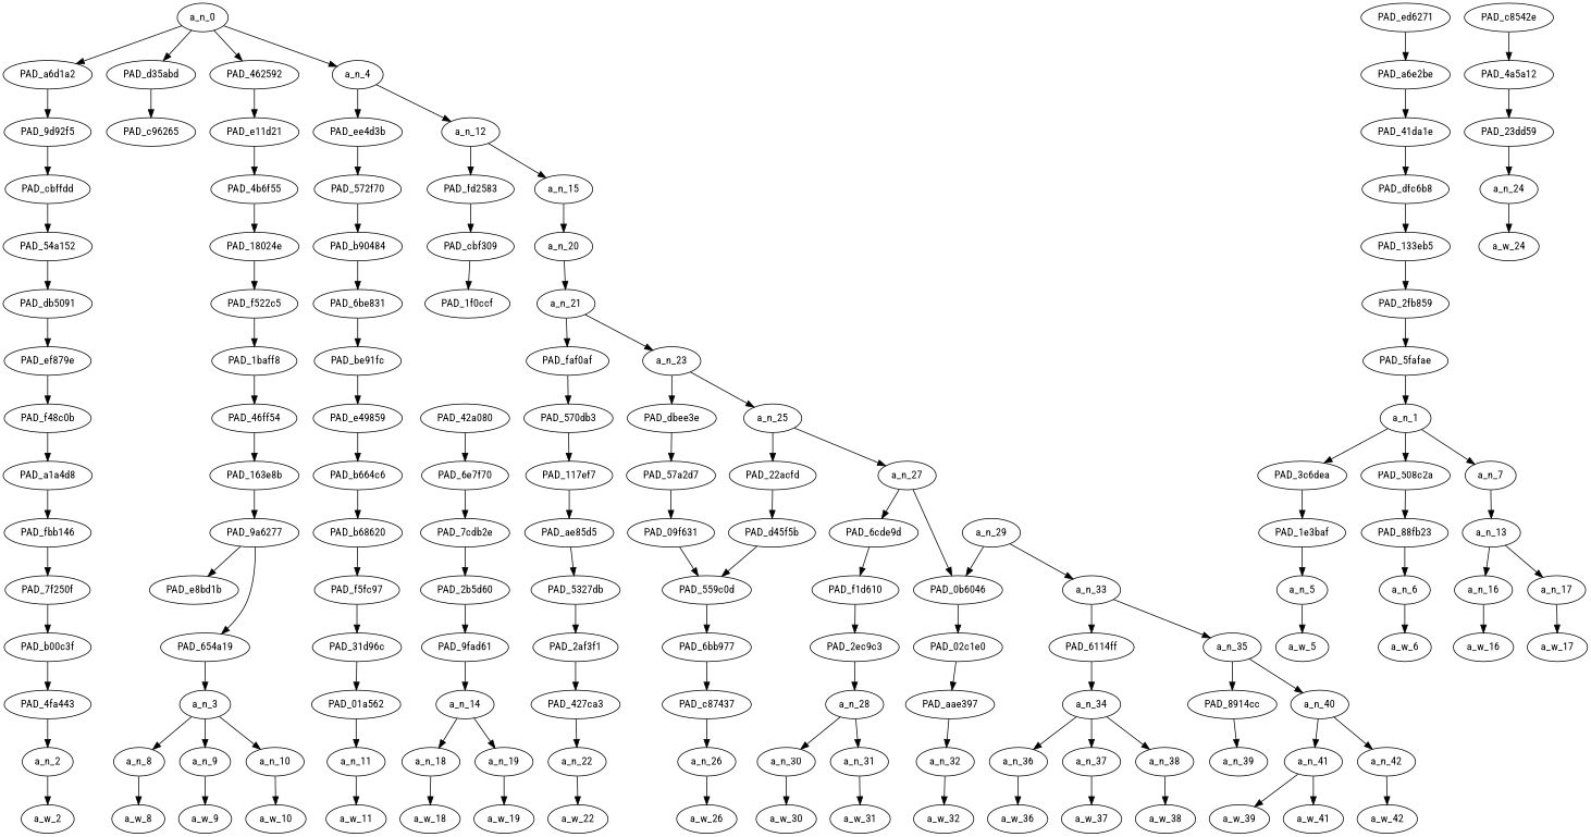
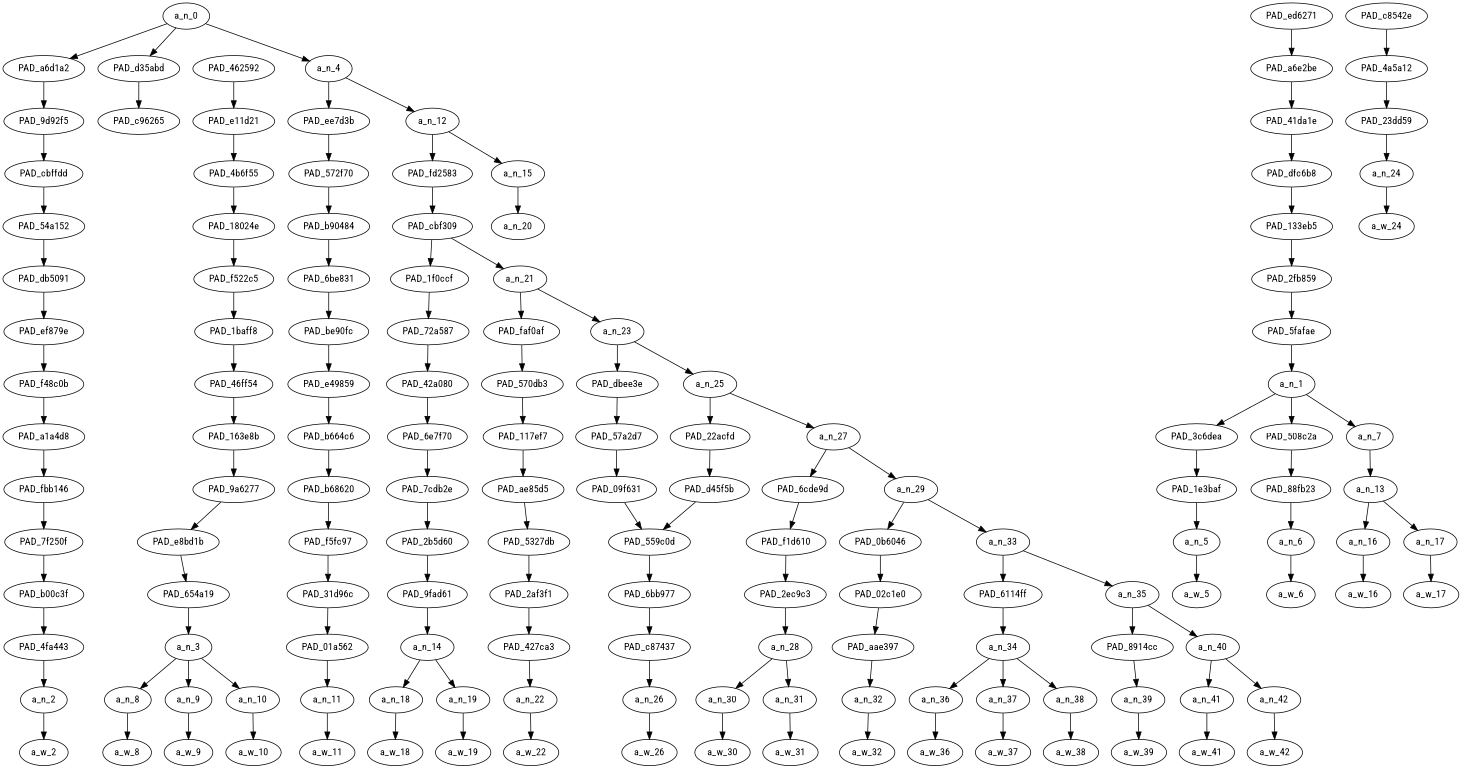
  strict digraph {
    fontname="Roboto Condensed"
    node [div_dir=1 fontname="Roboto Condensed" index=0 level=1 text_span="[4]" value=0.03120883]
    edge [fontname="Roboto Condensed"]
    a_n_0 [level=14 text_span="[0, 1, 2, 3, 4, 5, 6, 7, 8, 9, 10, 11, 12, 13, 14, 15, 16, 17, 18, 19, 20, 21, 22]" value=0.99999998]
    PAD_a6d1a2 [index=1 level=13]
    PAD_d35abd [level=13 text_span="[0, 1, 2, 3]" value=0.19670780]
    PAD_462592 [index=2 level=13 text_span="[5, 6, 7]" value=0.34139690]
    a_n_4 [index=3 level=13 text_span="[8, 9, 10, 11, 12, 13, 14, 15, 16, 17, 18, 19, 20, 21, 22]" value=0.42964455]
    PAD_9d92f5 [index=1 level=12]
    PAD_c96265 [level=12 text_span="[0, 1, 2, 3]" value=0.19670780]
    PAD_e11d21 [index=2 level=12 text_span="[5, 6, 7]" value=0.34139690]
-   PAD_ee4d3b [index=3 level=12 text_span="[8]" value=0.03265730]
+   PAD_ee4d3b [index=3 level=12 text_span="[8]" value=0.03265730 label=PAD_ee7d3b]
    a_n_12 [index=4 level=12 text_span="[9, 10, 11, 12, 13, 14, 15, 16, 17, 18, 19, 20, 21, 22]" value=0.39670768]
    PAD_cbffdd [index=1 level=11]
    PAD_4b6f55 [index=2 level=11 text_span="[5, 6, 7]" value=0.34139690]
    PAD_572f70 [index=3 level=11 text_span="[8]" value=0.03265730]
    PAD_fd2583 [index=4 level=11 text_span="[9, 10]" value=0.04863919]
    a_n_15 [index=5 level=11 text_span="[11, 12, 13, 14, 15, 16, 17, 18, 19, 20, 21, 22]" value=0.34784907]
    PAD_54a152 [index=1 level=10]
    PAD_db5091 [index=1 level=9]
    PAD_ef879e [index=1 level=8]
    PAD_f48c0b [index=1 level=7]
    PAD_a1a4d8 [index=1 level=6]
    PAD_fbb146 [index=1 level=5]
    PAD_7f250f [index=1 level=4]
    PAD_b00c3f [index=3 level=3]
    PAD_4fa443 [index=3 level=2]
    a_n_2 [index=4]
    a_w_2 [div_dir=0 index=4 level=0 value=does]
    PAD_ed6271 [level=11 text_span="[0, 1, 2, 3]" value=0.19670780]
    PAD_a6e2be [level=10 text_span="[0, 1, 2, 3]" value=0.19670780]
    PAD_41da1e [level=9 text_span="[0, 1, 2, 3]" value=0.19670780]
    PAD_dfc6b8 [level=8 text_span="[0, 1, 2, 3]" value=0.19670780]
    PAD_133eb5 [level=7 text_span="[0, 1, 2, 3]" value=0.19670780]
    PAD_2fb859 [level=6 text_span="[0, 1, 2, 3]" value=0.19670780]
    PAD_5fafae [level=5 text_span="[0, 1, 2, 3]" value=0.19670780]
    a_n_1 [level=4 text_span="[0, 1, 2, 3]" value=0.19670780]
    PAD_3c6dea [level=3 text_span="[0]" value=0.06307163]
    PAD_508c2a [index=1 level=3 text_span="[1]" value=0.04877515]
    a_n_7 [index=2 level=3 text_span="[2, 3]" value=0.08437513]
    PAD_1e3baf [level=2 text_span="[0]" value=0.06307163]
    PAD_88fb23 [index=1 level=2 text_span="[1]" value=0.04877515]
    a_n_13 [index=2 level=2 text_span="[2, 3]" value=0.08410589]
    a_n_5 [text_span="[0]" value=0.06307163]
    a_n_6 [index=1 text_span="[1]" value=0.04877515]
    a_n_16 [index=2 text_span="[2]" value=0.04468925]
    a_n_17 [index=3 text_span="[3]" value=0.03914741]
    a_w_5 [div_dir=0 level=0 text_span="[0]" value=excuse]
    a_w_6 [div_dir=0 index=1 level=0 text_span="[1]" value=me]
    a_w_16 [div_dir=0 index=2 level=0 text_span="[2]" value=ma]
    a_w_17 [div_dir=0 index=3 level=0 text_span="[3]" value=am]
    PAD_18024e [index=2 level=10 text_span="[5, 6, 7]" value=0.34139690]
    PAD_f522c5 [index=2 level=9 text_span="[5, 6, 7]" value=0.34139690]
    PAD_1baff8 [index=2 level=8 text_span="[5, 6, 7]" value=0.34139690]
    PAD_46ff54 [index=2 level=7 text_span="[5, 6, 7]" value=0.34139690]
    PAD_163e8b [index=2 level=6 text_span="[5, 6, 7]" value=0.34139690]
    PAD_9a6277 [index=2 level=5 text_span="[5, 6, 7]" value=0.34139690]
    PAD_e8bd1b [index=2 level=4 text_span="[5, 6, 7]" value=0.34139690]
    PAD_654a19 [index=4 level=3 text_span="[5, 6, 7]" value=0.34139690]
    a_n_3 [index=4 level=2 text_span="[5, 6, 7]" value=0.34139690]
    a_n_8 [index=5 text_span="[5]" value=0.05155838]
    a_n_9 [index=6 text_span="[6]" value=0.23481309]
    a_n_10 [index=7 text_span="[7]" value=0.05359775]
    a_w_8 [div_dir=0 index=5 level=0 text_span="[5]" value=your]
    a_w_9 [div_dir=0 index=6 level=0 text_span="[6]" value=nigger]
    a_w_10 [div_dir=0 index=7 level=0 text_span="[7]" value=ass]
    PAD_b90484 [index=3 level=10 text_span="[8]" value=0.03265730]
    PAD_cbf309 [index=4 level=10 text_span="[9, 10]" value=0.04863919]
    a_n_20 [index=5 level=10 text_span="[11, 12, 13, 14, 15, 16, 17, 18, 19, 20, 21, 22]" value=0.34762732]
    PAD_6be831 [index=3 level=9 text_span="[8]" value=0.03265730]
-   PAD_be90fc [index=3 level=8 text_span="[8]" value=0.03265730 label=PAD_be91fc]
+   PAD_be90fc [index=3 level=8 text_span="[8]" value=0.03265730]
    PAD_e49859 [index=3 level=7 text_span="[8]" value=0.03265730]
    PAD_b664c6 [index=3 level=6 text_span="[8]" value=0.03265730]
    PAD_b68620 [index=3 level=5 text_span="[8]" value=0.03265730]
    PAD_f5fc97 [index=3 level=4 text_span="[8]" value=0.03265730]
    PAD_31d96c [index=5 level=3 text_span="[8]" value=0.03265730]
    PAD_01a562 [index=5 level=2 text_span="[8]" value=0.03265730]
    a_n_11 [index=8 text_span="[8]" value=0.03265730]
    a_w_11 [div_dir=0 index=8 level=0 text_span="[8]" value=have]
    PAD_1f0ccf [index=4 level=9 text_span="[9, 10]" value=0.04863919]
    a_n_21 [index=5 level=9 text_span="[11, 12, 13, 14, 15, 16, 17, 18, 19, 20, 21, 22]" value=0.34740556]
+   PAD_72a587 [index=4 level=8 text_span="[9, 10]" value=0.04863919]
    PAD_42a080 [index=4 level=7 text_span="[9, 10]" value=0.04863919]
    PAD_6e7f70 [index=4 level=6 text_span="[9, 10]" value=0.04863919]
    PAD_7cdb2e [index=4 level=5 text_span="[9, 10]" value=0.04863919]
    PAD_2b5d60 [index=4 level=4 text_span="[9, 10]" value=0.04863919]
    PAD_9fad61 [index=6 level=3 text_span="[9, 10]" value=0.04863919]
    a_n_14 [index=6 level=2 text_span="[9, 10]" value=0.04863919]
    a_n_18 [index=9 text_span="[9]" value=0.02281492]
    a_n_19 [div_dir=-1 index=10 text_span="[10]" value=0.02578681]
    a_w_18 [div_dir=0 index=9 level=0 text_span="[9]" value=a]
    a_w_19 [div_dir=0 index=10 level=0 text_span="[10]" value=moment]
    PAD_faf0af [index=5 level=8 text_span="[11]" value=0.02123059]
    a_n_23 [index=6 level=8 text_span="[12, 13, 14, 15, 16, 17, 18, 19, 20, 21, 22]" value=0.32595321]
    PAD_570db3 [index=5 level=7 text_span="[11]" value=0.02123059]
    PAD_dbee3e [index=6 level=7 text_span="[12]" value=0.02530999]
    a_n_25 [index=7 level=7 text_span="[13, 14, 15, 16, 17, 18, 19, 20, 21, 22]" value=0.30042633]
    PAD_117ef7 [index=5 level=6 text_span="[11]" value=0.02123059]
    PAD_57a2d7 [index=6 level=6 text_span="[12]" value=0.02530999]
    PAD_22acfd [div_dir=-1 index=7 level=6 text_span="[13]" value=0.02591201]
    a_n_27 [index=8 level=6 text_span="[14, 15, 16, 17, 18, 19, 20, 21, 22]" value=0.27428893]
    PAD_ae85d5 [index=5 level=5 text_span="[11]" value=0.02123059]
    PAD_5327db [index=5 level=4 text_span="[11]" value=0.02123059]
    PAD_2af3f1 [index=7 level=3 text_span="[11]" value=0.02123059]
    PAD_427ca3 [index=7 level=2 text_span="[11]" value=0.02123059]
    a_n_22 [index=11 text_span="[11]" value=0.02123059]
    a_w_22 [div_dir=0 index=11 level=0 text_span="[11]" value=to]
    PAD_09f631 [index=6 level=5 text_span="[12]" value=0.02530999]
    PAD_d45f5b [div_dir=-1 index=7 level=5 text_span="[13]" value=0.02591201]
    PAD_6cde9d [index=8 level=5 text_span="[14, 15]" value=0.05330366]
    a_n_29 [index=9 level=5 text_span="[16, 17, 18, 19, 20, 21, 22]" value=0.22071542]
    PAD_559c0d [div_dir=-1 index=7 level=4 text_span="[13]" value=0.02591201]
    PAD_c8542e [index=6 level=4 text_span="[12]" value=0.02530999]
    PAD_4a5a12 [index=8 level=3 text_span="[12]" value=0.02530999]
    PAD_23dd59 [index=8 level=2 text_span="[12]" value=0.02530999]
    a_n_24 [index=12 text_span="[12]" value=0.02530999]
    a_w_24 [div_dir=0 index=12 level=0 text_span="[12]" value=speak]
    PAD_f1d610 [index=8 level=4 text_span="[14, 15]" value=0.05330366]
    PAD_0b6046 [index=9 level=4 text_span="[16]" value=0.02504869]
    a_n_33 [index=10 level=4 text_span="[17, 18, 19, 20, 21, 22]" value=0.19537539]
    PAD_6bb977 [div_dir=-1 index=9 level=3 text_span="[13]" value=0.02591201]
    PAD_c87437 [div_dir=-1 index=9 level=2 text_span="[13]" value=0.02591201]
    a_n_26 [div_dir=-1 index=13 text_span="[13]" value=0.02591201]
    a_w_26 [div_dir=0 index=13 level=0 text_span="[13]" value=about]
    PAD_2ec9c3 [index=10 level=3 text_span="[14, 15]" value=0.05330366]
    PAD_02c1e0 [index=11 level=3 text_span="[16]" value=0.02504869]
    PAD_6114ff [index=12 level=3 text_span="[17, 18, 19]" value=0.09347999]
    a_n_35 [index=13 level=3 text_span="[20, 21, 22]" value=0.10160053]
    a_n_28 [index=10 level=2 text_span="[14, 15]" value=0.05330366]
    a_n_30 [index=14 text_span="[14]" value=0.02363884]
    a_n_31 [index=15 text_span="[15]" value=0.02963462]
    a_w_30 [div_dir=0 index=14 level=0 text_span="[14]" value=the]
    a_w_31 [div_dir=0 index=15 level=0 text_span="[15]" value=day]
    PAD_aae397 [index=11 level=2 text_span="[16]" value=0.02504869]
    a_n_34 [index=12 level=2 text_span="[17, 18, 19]" value=0.09347999]
    PAD_8914cc [index=13 level=2 text_span="[20]" value=0.02292936]
    a_n_40 [index=14 level=2 text_span="[21, 22]" value=0.07842939]
    a_n_32 [index=16 text_span="[16]" value=0.02504869]
    a_w_32 [div_dir=0 index=16 level=0 text_span="[16]" value=of]
    a_n_36 [index=17 text_span="[17]" value=0.02433238]
    a_n_37 [index=18 text_span="[18]" value=0.03802889]
    a_n_38 [index=19 text_span="[19]" value=0.03094263]
    a_n_39 [index=20 text_span="[20]" value=0.02292936]
    a_n_41 [index=21 text_span="[21]" value=0.02939552]
    a_n_42 [index=22 text_span="[22]" value=0.04883275]
    a_w_36 [div_dir=0 index=17 level=0 text_span="[17]" value=the1]
    a_w_37 [div_dir=0 index=18 level=0 text_span="[18]" value=rope]
    a_w_38 [div_dir=0 index=19 level=0 text_span="[19]" value=day1]
    a_w_39 [div_dir=0 index=20 level=0 text_span="[20]" value=of1]
    a_w_41 [div_dir=0 index=21 level=0 text_span="[21]" value=the2]
    a_w_42 [div_dir=0 index=22 level=0 text_span="[22]" value=rope1]
    a_n_0 -> PAD_a6d1a2
    a_n_0 -> PAD_d35abd
-   a_n_0 -> PAD_462592
    a_n_0 -> a_n_4
    PAD_a6d1a2 -> PAD_9d92f5
    PAD_d35abd -> PAD_c96265
    PAD_462592 -> PAD_e11d21
    a_n_4 -> PAD_ee4d3b
    a_n_4 -> a_n_12
    PAD_9d92f5 -> PAD_cbffdd
    PAD_e11d21 -> PAD_4b6f55
    PAD_ee4d3b -> PAD_572f70
    a_n_12 -> PAD_fd2583
    a_n_12 -> a_n_15
    PAD_cbffdd -> PAD_54a152
    PAD_4b6f55 -> PAD_18024e
    PAD_572f70 -> PAD_b90484
    PAD_fd2583 -> PAD_cbf309
    a_n_15 -> a_n_20
    PAD_54a152 -> PAD_db5091
    PAD_db5091 -> PAD_ef879e
    PAD_ef879e -> PAD_f48c0b
    PAD_f48c0b -> PAD_a1a4d8
    PAD_a1a4d8 -> PAD_fbb146
    PAD_fbb146 -> PAD_7f250f
    PAD_7f250f -> PAD_b00c3f
    PAD_b00c3f -> PAD_4fa443
    PAD_4fa443 -> a_n_2
    a_n_2 -> a_w_2
    PAD_ed6271 -> PAD_a6e2be
    PAD_a6e2be -> PAD_41da1e
    PAD_41da1e -> PAD_dfc6b8
    PAD_dfc6b8 -> PAD_133eb5
    PAD_133eb5 -> PAD_2fb859
    PAD_2fb859 -> PAD_5fafae
    PAD_5fafae -> a_n_1
    a_n_1 -> PAD_3c6dea
    a_n_1 -> PAD_508c2a
    a_n_1 -> a_n_7
    PAD_3c6dea -> PAD_1e3baf
    PAD_508c2a -> PAD_88fb23
    a_n_7 -> a_n_13
    PAD_1e3baf -> a_n_5
    PAD_88fb23 -> a_n_6
    a_n_13 -> a_n_16
    a_n_13 -> a_n_17
    a_n_5 -> a_w_5
    a_n_6 -> a_w_6
    a_n_16 -> a_w_16
    a_n_17 -> a_w_17
    PAD_18024e -> PAD_f522c5
    PAD_f522c5 -> PAD_1baff8
    PAD_1baff8 -> PAD_46ff54
    PAD_46ff54 -> PAD_163e8b
    PAD_163e8b -> PAD_9a6277
    PAD_9a6277 -> PAD_e8bd1b
-   PAD_9a6277 -> PAD_654a19
+   PAD_e8bd1b -> PAD_654a19
    PAD_654a19 -> a_n_3
    a_n_3 -> a_n_8
    a_n_3 -> a_n_9
    a_n_3 -> a_n_10
    a_n_8 -> a_w_8
    a_n_9 -> a_w_9
    a_n_10 -> a_w_10
    PAD_b90484 -> PAD_6be831
    PAD_cbf309 -> PAD_1f0ccf
-   a_n_20 -> a_n_21
+   PAD_cbf309 -> a_n_21
    PAD_6be831 -> PAD_be90fc
    PAD_be90fc -> PAD_e49859
    PAD_e49859 -> PAD_b664c6
    PAD_b664c6 -> PAD_b68620
    PAD_b68620 -> PAD_f5fc97
    PAD_f5fc97 -> PAD_31d96c
    PAD_31d96c -> PAD_01a562
    PAD_01a562 -> a_n_11
    a_n_11 -> a_w_11
+   PAD_1f0ccf -> PAD_72a587
    a_n_21 -> PAD_faf0af
    a_n_21 -> a_n_23
+   PAD_72a587 -> PAD_42a080
    PAD_42a080 -> PAD_6e7f70
    PAD_6e7f70 -> PAD_7cdb2e
    PAD_7cdb2e -> PAD_2b5d60
    PAD_2b5d60 -> PAD_9fad61
    PAD_9fad61 -> a_n_14
    a_n_14 -> a_n_18
    a_n_14 -> a_n_19
    a_n_18 -> a_w_18
    a_n_19 -> a_w_19
    PAD_faf0af -> PAD_570db3
    a_n_23 -> PAD_dbee3e
    a_n_23 -> a_n_25
    PAD_570db3 -> PAD_117ef7
    PAD_dbee3e -> PAD_57a2d7
    a_n_25 -> PAD_22acfd
    a_n_25 -> a_n_27
    PAD_117ef7 -> PAD_ae85d5
    PAD_57a2d7 -> PAD_09f631
    PAD_22acfd -> PAD_d45f5b
    a_n_27 -> PAD_6cde9d
-   a_n_27 -> PAD_0b6046
+   a_n_27 -> a_n_29
    PAD_ae85d5 -> PAD_5327db
    PAD_5327db -> PAD_2af3f1
    PAD_2af3f1 -> PAD_427ca3
    PAD_427ca3 -> a_n_22
    a_n_22 -> a_w_22
    PAD_09f631 -> PAD_559c0d
    PAD_d45f5b -> PAD_559c0d
    PAD_6cde9d -> PAD_f1d610
    a_n_29 -> PAD_0b6046
    a_n_29 -> a_n_33
    PAD_559c0d -> PAD_6bb977
    PAD_c8542e -> PAD_4a5a12
    PAD_4a5a12 -> PAD_23dd59
    PAD_23dd59 -> a_n_24
    a_n_24 -> a_w_24
    PAD_f1d610 -> PAD_2ec9c3
    PAD_0b6046 -> PAD_02c1e0
    a_n_33 -> PAD_6114ff
    a_n_33 -> a_n_35
    PAD_6bb977 -> PAD_c87437
    PAD_c87437 -> a_n_26
    a_n_26 -> a_w_26
    PAD_2ec9c3 -> a_n_28
    PAD_02c1e0 -> PAD_aae397
    PAD_6114ff -> a_n_34
    a_n_35 -> PAD_8914cc
    a_n_35 -> a_n_40
    a_n_28 -> a_n_30
    a_n_28 -> a_n_31
    a_n_30 -> a_w_30
    a_n_31 -> a_w_31
    PAD_aae397 -> a_n_32
    a_n_34 -> a_n_36
    a_n_34 -> a_n_37
    a_n_34 -> a_n_38
    PAD_8914cc -> a_n_39
    a_n_40 -> a_n_41
    a_n_40 -> a_n_42
    a_n_32 -> a_w_32
    a_n_36 -> a_w_36
    a_n_37 -> a_w_37
    a_n_38 -> a_w_38
-   a_n_41 -> a_w_39
+   a_n_39 -> a_w_39
    a_n_41 -> a_w_41
    a_n_42 -> a_w_42
  }
